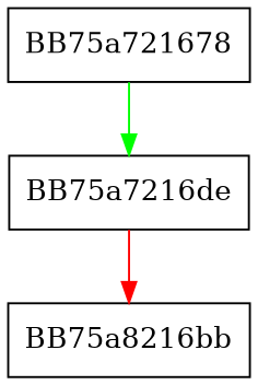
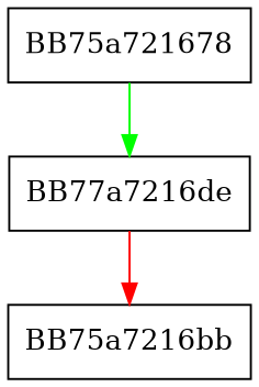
  digraph {
    splines=ortho
    node [shape=box]
    BB75a721678
-   BB75a7216de
-   BB75a7216bb [label=BB75a8216bb]
+   BB75a7216de [label=BB77a7216de]
+   BB75a7216bb
    BB75a721678 -> BB75a7216de [color=green]
    BB75a7216de -> BB75a7216bb [color=red]
  }
